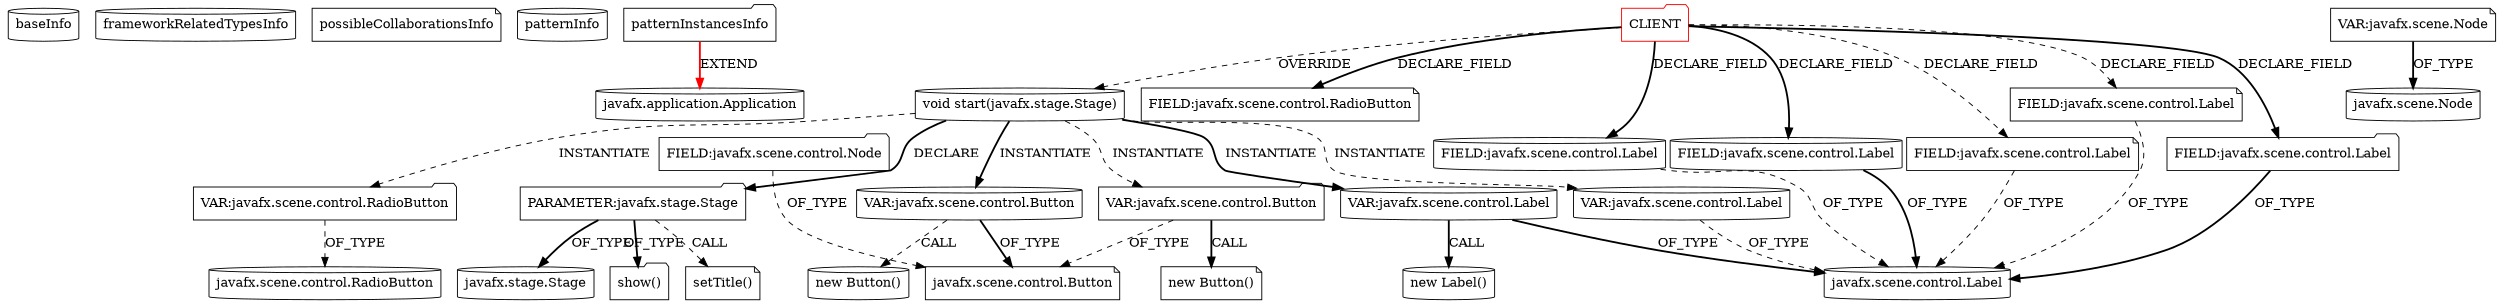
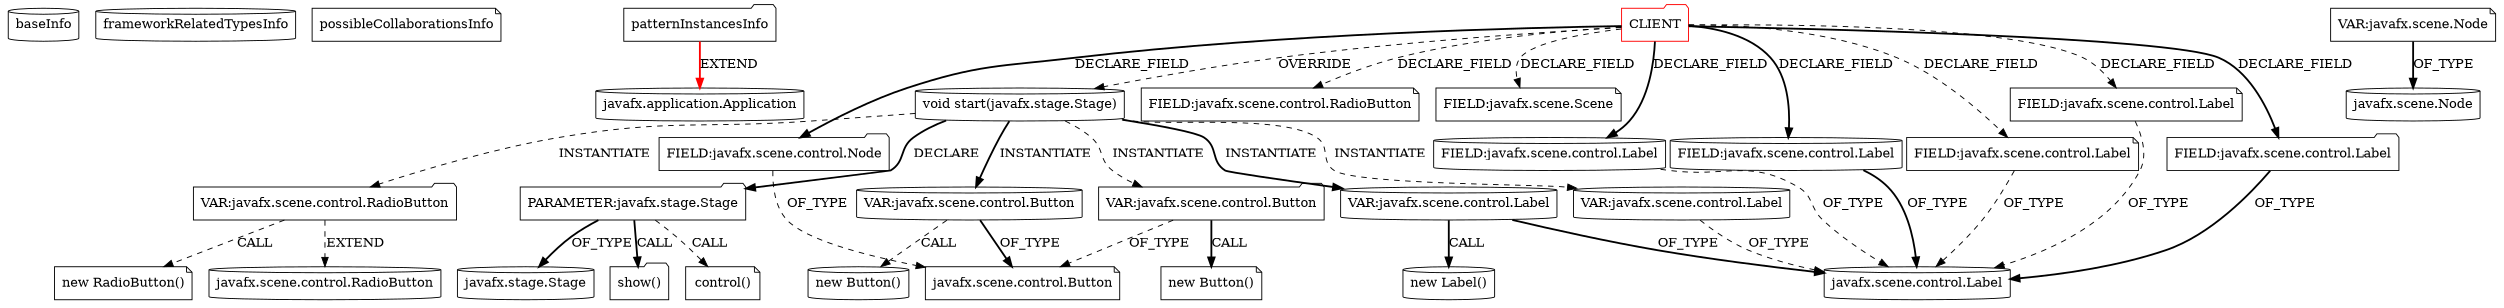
  digraph {
    node [shape=cylinder isFrameworkType=false vertexType=FIELD_DECLARATION]
    edge [style=bold]
    baseInfo [category=pattern graphId=2350 isAnonymous=false possibleRelation=false isFrameworkType="" vertexType=""]
    frameworkRelatedTypesInfo [0="javafx.application.Application" isFrameworkType="" vertexType=""]
    possibleCollaborationsInfo [shape=note isFrameworkType="" vertexType=""]
-   patternInfo [frequency=2.0 patternRootClient=0 isFrameworkType="" vertexType=""]
    patternInstancesInfo [0="Meldanor-GraphDemo~/Meldanor-GraphDemo/GraphDemo-master/src/main/java/de/meldanor/graphdemo/gui/MainGUI.java~MainGUI~956" 1="Cslice-Province~/Cslice-Province/Province-master/ProvincialMiner/src/Provincial_Miner/Gui2.java~Gui2~260" shape=folder isFrameworkType="" vertexType=""]
    n6 [label="javafx.application.Application" vertexType=FRAMEWORK_CLASS_TYPE]
+   n7 [label="new RadioButton()" shape=note vertexType=CONSTRUCTOR_CALL]
    n8 [label="VAR:javafx.scene.control.RadioButton" shape=folder vertexType=VARIABLE_EXPRESION]
    n9 [label="javafx.scene.control.RadioButton" vertexType=FRAMEWORK_CLASS_TYPE]
    n10 [label="void start(javafx.stage.Stage)" vertexType=OVERRIDING_METHOD_DECLARATION]
    n11 [label="PARAMETER:javafx.stage.Stage" shape=folder vertexType=PARAMETER_DECLARATION]
    n12 [label="VAR:javafx.scene.control.Button" vertexType=VARIABLE_EXPRESION]
    n13 [label="VAR:javafx.scene.control.Button" shape=folder vertexType=VARIABLE_EXPRESION]
    n14 [label="VAR:javafx.scene.control.Label" vertexType=VARIABLE_EXPRESION]
    n15 [label="VAR:javafx.scene.control.Label" vertexType=VARIABLE_EXPRESION]
    n16 [label="javafx.stage.Stage" vertexType=FRAMEWORK_CLASS_TYPE]
    n17 [label="show()" shape=folder vertexType=INSIDE_CALL]
-   n18 [label="setTitle()" shape=note vertexType=INSIDE_CALL]
+   n18 [label="control()" shape=note vertexType=INSIDE_CALL]
    n19 [label="javafx.scene.control.Button" shape=note vertexType=FRAMEWORK_CLASS_TYPE]
    n20 [label="new Button()" vertexType=CONSTRUCTOR_CALL]
    n21 [label="new Button()" shape=note vertexType=CONSTRUCTOR_CALL]
    n22 [label="VAR:javafx.scene.Node" shape=note vertexType=VARIABLE_EXPRESION]
    n23 [label="javafx.scene.Node" vertexType=FRAMEWORK_CLASS_TYPE]
    n24 [label="javafx.scene.control.Label" vertexType=FRAMEWORK_CLASS_TYPE]
    n25 [label="new Label()" vertexType=CONSTRUCTOR_CALL]
    n26 [color=red label=CLIENT shape=folder vertexType=ROOT_CLIENT_CLASS_DECLARATION]
    n27 [label="FIELD:javafx.scene.control.Node" shape=folder]
    n28 [label="FIELD:javafx.scene.control.RadioButton" shape=note]
+   n29 [label="FIELD:javafx.scene.Scene" shape=note]
    n30 [label="FIELD:javafx.scene.control.Label" shape=folder]
    n31 [label="FIELD:javafx.scene.control.Label"]
    n32 [label="FIELD:javafx.scene.control.Label"]
    n33 [label="FIELD:javafx.scene.control.Label" shape=note]
    n34 [label="FIELD:javafx.scene.control.Label" shape=note]
    patternInstancesInfo -> n6 [color=red label=EXTEND]
-   n8 -> n9 [label=OF_TYPE style=dashed]
+   n8 -> n7 [label=CALL style=dashed]
+   n8 -> n9 [label=EXTEND style=dashed]
    n10 -> n8 [label=INSTANTIATE style=dashed]
    n10 -> n11 [label=DECLARE]
    n10 -> n12 [label=INSTANTIATE]
    n10 -> n13 [label=INSTANTIATE style=dashed]
    n10 -> n14 [label=INSTANTIATE]
    n10 -> n15 [label=INSTANTIATE style=dashed]
    n11 -> n16 [label=OF_TYPE]
-   n11 -> n17 [label=OF_TYPE]
+   n11 -> n17 [label=CALL]
    n11 -> n18 [label=CALL style=dashed]
    n12 -> n19 [label=OF_TYPE]
    n12 -> n20 [label=CALL style=dashed]
    n13 -> n19 [label=OF_TYPE style=dashed]
    n13 -> n21 [label=CALL]
    n14 -> n24 [label=OF_TYPE]
    n14 -> n25 [label=CALL]
    n15 -> n24 [label=OF_TYPE style=dashed]
    n22 -> n23 [label=OF_TYPE]
    n26 -> n10 [label=OVERRIDE style=dashed]
-   n26 -> n28 [label=DECLARE_FIELD]
+   n26 -> n27 [label=DECLARE_FIELD]
+   n26 -> n28 [label=DECLARE_FIELD style=dashed]
+   n26 -> n29 [label=DECLARE_FIELD style=dashed]
    n26 -> n30 [label=DECLARE_FIELD]
    n26 -> n31 [label=DECLARE_FIELD]
    n26 -> n32 [label=DECLARE_FIELD]
    n26 -> n33 [label=DECLARE_FIELD style=dashed]
    n26 -> n34 [label=DECLARE_FIELD style=dashed]
    n27 -> n19 [label=OF_TYPE style=dashed]
    n30 -> n24 [label=OF_TYPE]
    n31 -> n24 [label=OF_TYPE style=dashed]
    n32 -> n24 [label=OF_TYPE]
    n33 -> n24 [label=OF_TYPE style=dashed]
    n34 -> n24 [label=OF_TYPE style=dashed]
  }
